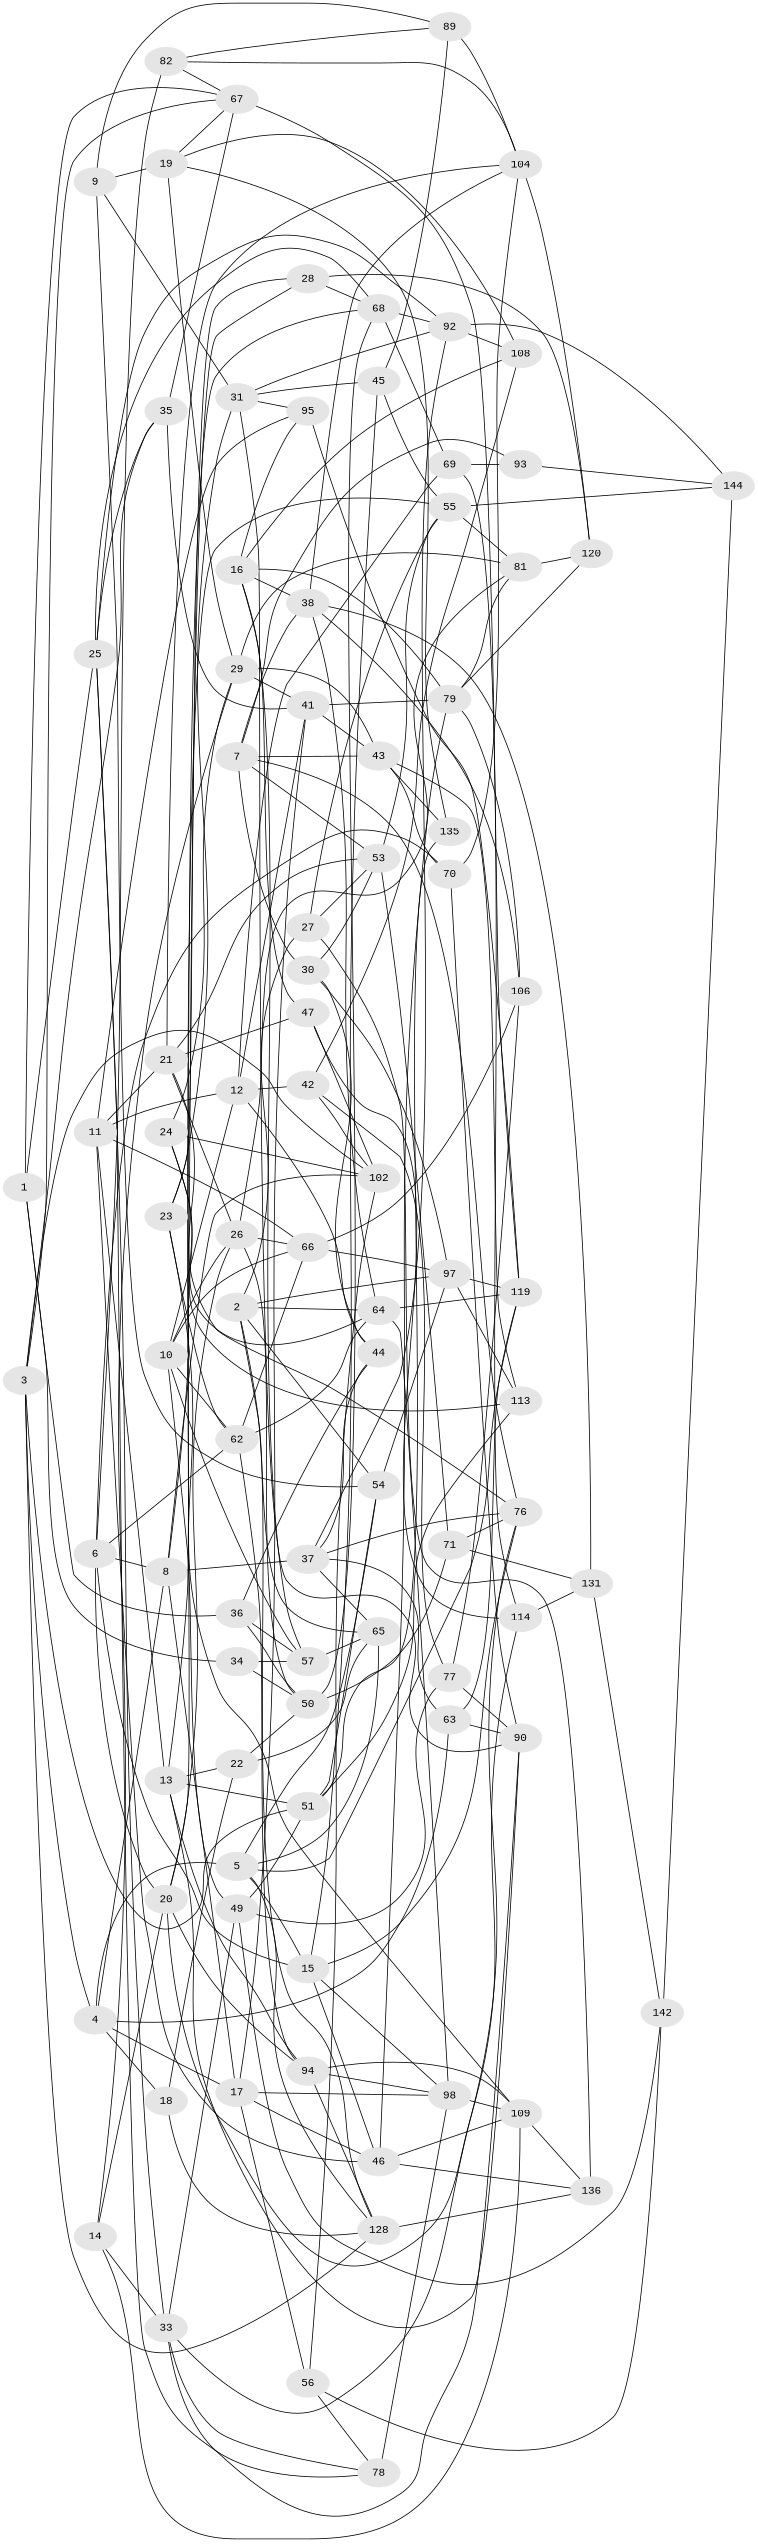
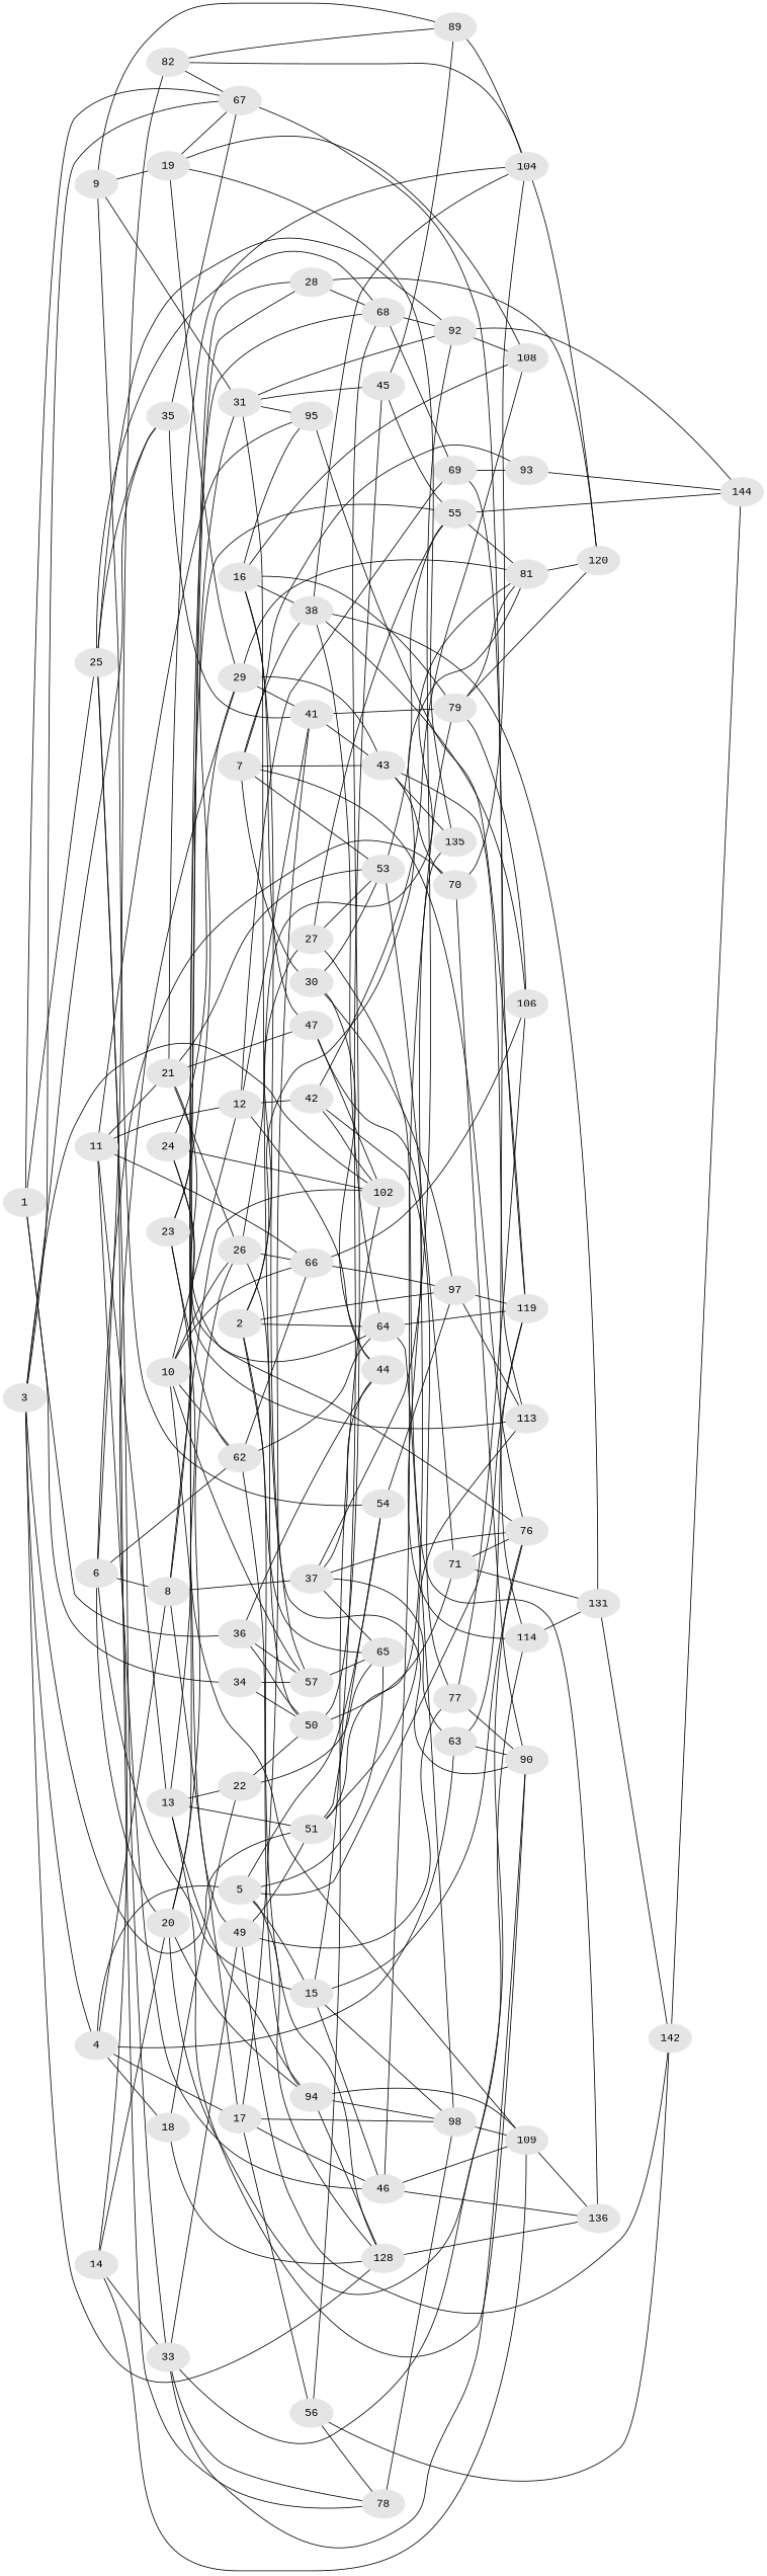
  graph {
    fontname="Liberation Mono"
    rankdir=LR
    node [color=gray90 fontname="Liberation Mono" style=filled]
    edge [fontname="Liberation Mono"]
    25 [super="+86"]
    35
    68 [super="+105"]
    33 [super="+74"]
    78
    92 [super="+133"]
    1
    34
    36
    67 [super="+82"]
    57 [super="+87"]
    50 [super="+85"]
    44
    119 [super="+143"]
    2 [super="+134"]
    27
    64 [super="+122"]
    65 [super="+118"]
    81 [super="+129"]
    97 [super="+110"]
    128 [super="+138"]
    53 [super="+140"]
    55 [super="+139"]
    136
    98 [super="+99"]
    120
    113
    3 [super="+126"]
    4 [super="+123"]
    51 [super="+115"]
    102 [super="+116"]
    5 [super="+125"]
    8 [super="+48"]
    17 [super="+40"]
    18
    63
    41 [super="+61"]
    54
    135
    15 [super="+130"]
    28
    37 [super="+73"]
    46 [super="+141"]
    56
    22 [super="+52"]
    90 [super="+100"]
    76 [super="+83"]
    45
    6 [super="+91"]
    20 [super="+111"]
    n51 [label=82]
    62 [super="+84"]
    70
    26 [super="+121"]
    94 [super="+101"]
    114
    89
    104 [super="+132"]
    66 [super="+107"]
    7 [super="+60"]
    30
    38 [super="+103"]
    43 [super="+75"]
    93
    106
    131
    71
    144
    19 [super="+39"]
    29 [super="+72"]
    108
    9
    31 [super="+137"]
    95
    10 [super="+112"]
    12 [super="+124"]
    49 [super="+59"]
    42
    69
    77
    142
    11 [super="+88"]
    13 [super="+117"]
    21 [super="+58"]
    47
    109 [super="+127"]
    79 [super="+80"]
    14
    16 [super="+96"]
    23
    24
    25 -- 35
    25 -- 68
    25 -- 33
    25 -- 78
    25 -- 92
    35 -- 67
    35 -- 41
    68 -- 92
    68 -- 69
    33 -- 78
    33 -- 90
    33 -- 76
    33 -- 49
    78 -- 98
    92 -- 144
    92 -- 108
    1 -- 25
    1 -- 34
    1 -- 36
    1 -- 67
    34 -- 57 [weight=2]
    34 -- 50
    36 -- 57
    36 -- 50
    36 -- 44
    67 -- 119
    57 -- 65
    50 -- 68
    50 -- 71
    2 -- 27
    2 -- 64
    2 -- 65
-   2 -- 54
+   2 -- 81
    2 -- 97
    2 -- 128
    27 -- 53
    27 -- 55
    27 -- 136
    64 -- 119
    64 -- 98
    81 -- 120
    97 -- 119
    97 -- 113
    128 -- 136
    53 -- 55
    53 -- 71
    55 -- 81
    55 -- 144
    98 -- 109
    3 -- 35
    3 -- 67
    3 -- 128
    3 -- 4
    3 -- 51
    3 -- 102
    4 -- 5
    4 -- 8
    4 -- 17
    4 -- 18
    4 -- 63
    51 -- 113
    51 -- 54
    51 -- 135
    5 -- 119
    5 -- 65
    5 -- 128
    5 -- 54
    5 -- 15
    8 -- 102
    8 -- 17
    8 -- 28
    8 -- 37
    17 -- 98
    17 -- 41
    17 -- 46
    17 -- 56
    18 -- 128
    18 -- 22 [weight=2]
    63 -- 119
    63 -- 90
    41 -- 43
    41 -- 79
    54 -- 97
    15 -- 98
    15 -- 46
    15 -- 76
    15 -- 45
    28 -- 68
    28 -- 120
    37 -- 92
    37 -- 44
    37 -- 65
    37 -- 63
    37 -- 76
    46 -- 136
    46 -- 109
    46 -- 79
    56 -- 78
    56 -- 102
    56 -- 142
    22 -- 50
    22 -- 65 [weight=2]
    45 -- 55
    45 -- 89
    6 -- 8
    6 -- 15
    6 -- 20
    6 -- n51
    6 -- 62
    6 -- 70
    20 -- 55
    20 -- 26
    20 -- 94
    20 -- 114
    n51 -- 67
    n51 -- 89
    n51 -- 104
    62 -- 64
    62 -- 94
    62 -- 66
    70 -- 90
    70 -- 104
    26 -- 50
    26 -- 81
    26 -- 66
    94 -- 128
    94 -- 98
    94 -- 109
    114 -- 131
    89 -- 104
    104 -- 120
    66 -- 97
    66 -- 106
    7 -- 53
    7 -- 76
    7 -- 30
    7 -- 38
    7 -- 43
    7 -- 93
    30 -- 44
    30 -- 97
    30 -- 53
    38 -- 64
    38 -- 104
    38 -- 106
    38 -- 131
    43 -- 113
    43 -- 135
    43 -- 70
    93 -- 144
    131 -- 142
    71 -- 76
    71 -- 131
    19 -- 67
    19 -- 135 [weight=2]
    19 -- 29
    19 -- 108
    29 -- 81
    29 -- 41
    29 -- 43
    9 -- 54
    9 -- 89
    9 -- 19
    9 -- 31
    31 -- 92
    31 -- 90
    31 -- 45
    31 -- 95
    95 -- 119
    10 -- 57
    10 -- 62
    10 -- 26
    10 -- 66
    10 -- 12
    10 -- 49
    12 -- 44
    12 -- 41
    12 -- 42
    12 -- 69
    49 -- 51
    49 -- 77
    49 -- 142
    42 -- 102
    42 -- 108
    42 -- 77
    69 -- 114
    69 -- 93
    77 -- 90
    77 -- 106
    142 -- 144
    11 -- 46
    11 -- 66
    11 -- 95
    11 -- 12
    11 -- 13
    11 -- 21
    13 -- 68
    13 -- 51
    13 -- 22
    13 -- 90
    13 -- 94
    21 -- 53
    21 -- 76
    21 -- 26
    21 -- 104
    21 -- 47
    47 -- 102
    47 -- 114
    109 -- 136
    79 -- 81
    79 -- 120
    79 -- 106
    14 -- 33
    14 -- 20
    14 -- 29
    14 -- 109
    16 -- 57
    16 -- 38
    16 -- 108
    16 -- 95
    16 -- 47
    16 -- 79
    23 -- 28
    23 -- 62
    23 -- 31
    23 -- 109
    24 -- 64
    24 -- 113
    24 -- 102
    24 -- 29
  }
